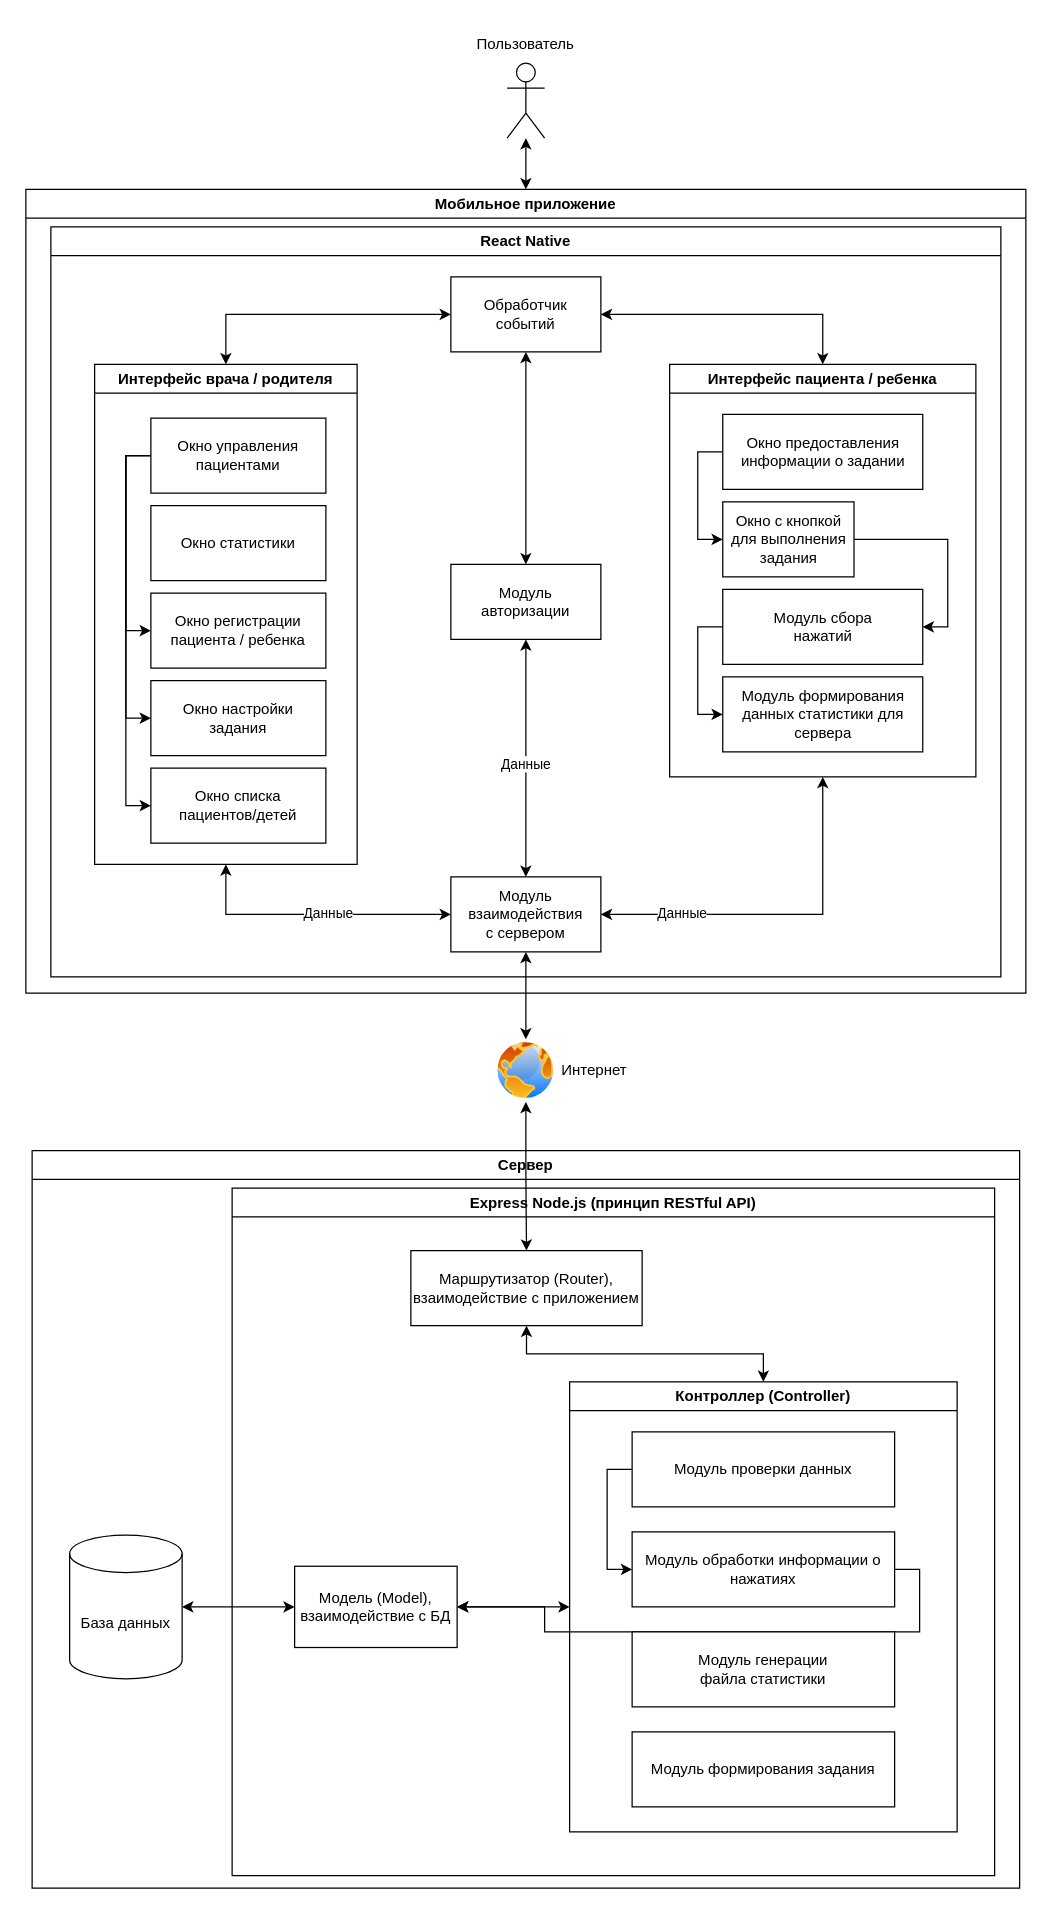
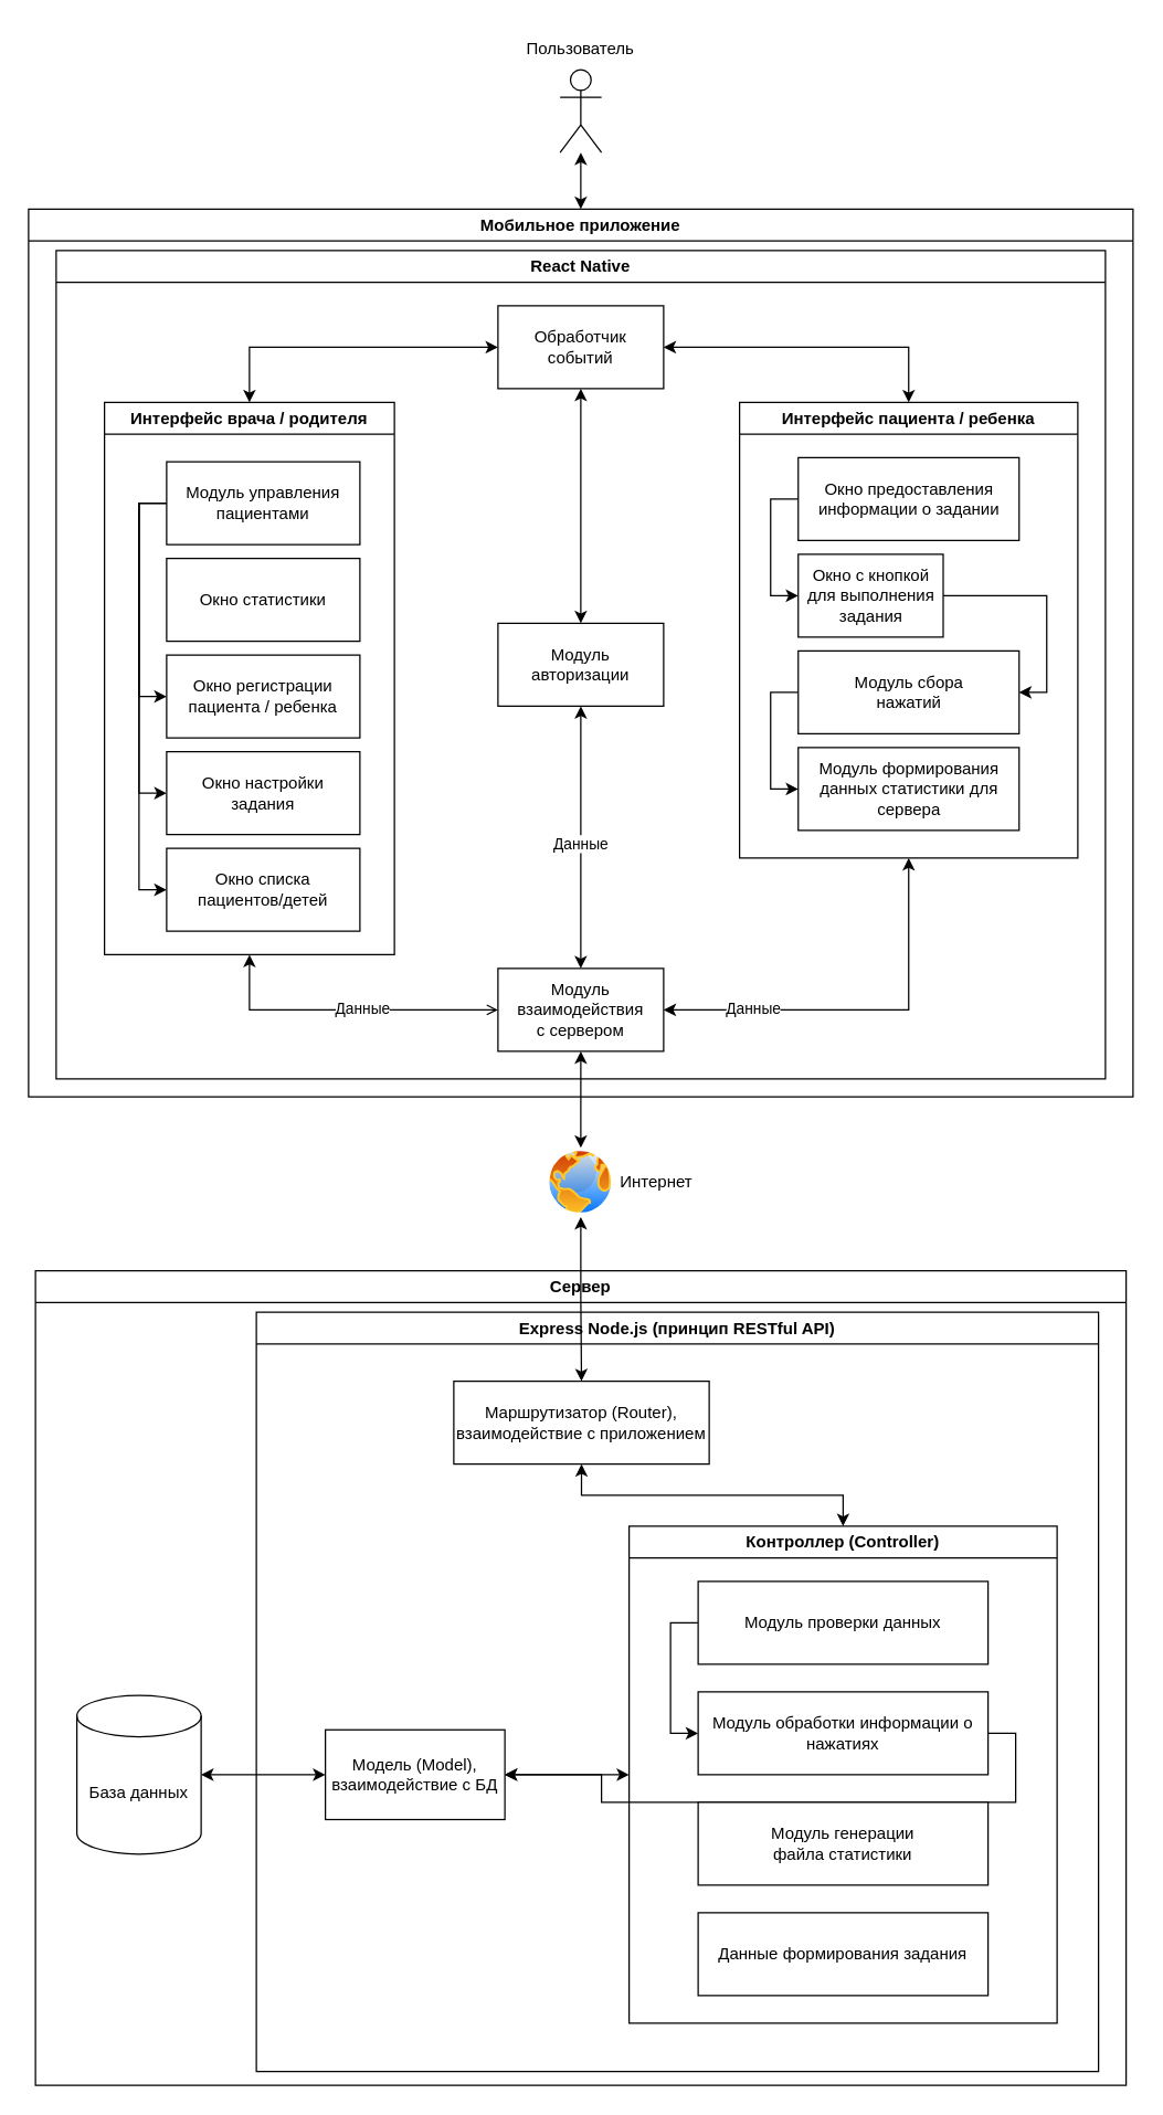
  <mxCell id="0" />
  <mxCell id="1" parent="0" />
  <mxCell id="2" value="Мобильное приложение" style="swimlane;whiteSpace=wrap;html=1;" vertex="1" parent="1"><mxGeometry x="20" y="151" width="800" height="643" as="geometry" /></mxCell>
  <mxCell id="3" value="React Native" style="swimlane;whiteSpace=wrap;html=1;" vertex="1" parent="2"><mxGeometry x="20" y="30" width="760" height="600" as="geometry" /></mxCell>
  <mxCell id="4" style="edgeStyle=orthogonalEdgeStyle;rounded=0;orthogonalLoop=1;jettySize=auto;html=1;entryX=0.5;entryY=0;entryDx=0;entryDy=0;startArrow=classic;startFill=1;" edge="1" parent="3" source="7" target="13"><mxGeometry relative="1" as="geometry" /></mxCell>
  <mxCell id="5" style="edgeStyle=orthogonalEdgeStyle;rounded=0;orthogonalLoop=1;jettySize=auto;html=1;entryX=0.5;entryY=0;entryDx=0;entryDy=0;startArrow=classic;startFill=1;" edge="1" parent="3" source="7" target="24"><mxGeometry relative="1" as="geometry" /></mxCell>
  <mxCell id="6" style="edgeStyle=orthogonalEdgeStyle;rounded=0;orthogonalLoop=1;jettySize=auto;html=1;entryX=0.5;entryY=0;entryDx=0;entryDy=0;startArrow=classic;startFill=1;" edge="1" parent="3" source="7" target="10"><mxGeometry relative="1" as="geometry" /></mxCell>
  <mxCell id="7" value="&lt;div&gt;Обработчик&lt;/div&gt;&lt;div&gt;событий&lt;/div&gt;" style="rounded=0;whiteSpace=wrap;html=1;" vertex="1" parent="3"><mxGeometry x="320" y="40" width="120" height="60" as="geometry" /></mxCell>
  <mxCell id="8" style="edgeStyle=orthogonalEdgeStyle;rounded=0;orthogonalLoop=1;jettySize=auto;html=1;entryX=0.5;entryY=0;entryDx=0;entryDy=0;startArrow=classic;startFill=1;" edge="1" parent="3" source="10" target="32"><mxGeometry relative="1" as="geometry" /></mxCell>
  <mxCell id="9" value="Данные" style="edgeLabel;html=1;align=center;verticalAlign=middle;resizable=0;points=[];" connectable="0" vertex="1" parent="8"><mxGeometry x="0.041" y="-1" relative="1" as="geometry"><mxPoint as="offset" /></mxGeometry></mxCell>
  <mxCell id="10" value="&lt;div&gt;Модуль&lt;/div&gt;&lt;div&gt;авторизации&lt;/div&gt;" style="rounded=0;whiteSpace=wrap;html=1;" vertex="1" parent="3"><mxGeometry x="320" y="270" width="120" height="60" as="geometry" /></mxCell>
- <mxCell id="11" style="edgeStyle=orthogonalEdgeStyle;rounded=0;orthogonalLoop=1;jettySize=auto;html=1;entryX=0;entryY=0.5;entryDx=0;entryDy=0;exitX=0.5;exitY=1;exitDx=0;exitDy=0;startArrow=classic;startFill=1;" edge="1" parent="3" source="13" target="32"><mxGeometry relative="1" as="geometry" /></mxCell>
+ <mxCell id="11" style="edgeStyle=orthogonalEdgeStyle;rounded=0;orthogonalLoop=1;jettySize=auto;html=1;entryX=0;entryY=0.5;entryDx=0;entryDy=0;exitX=0.5;exitY=1;exitDx=0;exitDy=0;startArrow=classic;startFill=1;endArrow=open;" edge="1" parent="3" source="13" target="32"><mxGeometry relative="1" as="geometry" /></mxCell>
  <mxCell id="12" value="Данные" style="edgeLabel;html=1;align=center;verticalAlign=middle;resizable=0;points=[];" connectable="0" vertex="1" parent="11"><mxGeometry x="0.1" relative="1" as="geometry"><mxPoint y="-2" as="offset" /></mxGeometry></mxCell>
  <mxCell id="13" value="Интерфейс врача / родителя" style="swimlane;whiteSpace=wrap;html=1;" vertex="1" parent="3"><mxGeometry x="35" y="110" width="210" height="400" as="geometry" /></mxCell>
  <mxCell id="14" value="Окно статистики" style="rounded=0;whiteSpace=wrap;html=1;" vertex="1" parent="13"><mxGeometry x="45" y="113" width="140" height="60" as="geometry" /></mxCell>
  <mxCell id="15" style="edgeStyle=orthogonalEdgeStyle;rounded=0;orthogonalLoop=1;jettySize=auto;html=1;exitX=0;exitY=0.5;exitDx=0;exitDy=0;entryX=0;entryY=0.5;entryDx=0;entryDy=0;" edge="1" parent="13" source="18" target="19"><mxGeometry relative="1" as="geometry" /></mxCell>
  <mxCell id="16" style="edgeStyle=orthogonalEdgeStyle;rounded=0;orthogonalLoop=1;jettySize=auto;html=1;exitX=0;exitY=0.5;exitDx=0;exitDy=0;entryX=0;entryY=0.5;entryDx=0;entryDy=0;" edge="1" parent="13" source="18" target="20"><mxGeometry relative="1" as="geometry" /></mxCell>
  <mxCell id="17" style="edgeStyle=orthogonalEdgeStyle;rounded=0;orthogonalLoop=1;jettySize=auto;html=1;entryX=0;entryY=0.5;entryDx=0;entryDy=0;exitX=0;exitY=0.5;exitDx=0;exitDy=0;" edge="1" parent="13" source="18" target="21"><mxGeometry relative="1" as="geometry" /></mxCell>
- <mxCell id="18" value="&lt;div&gt;Окно управления&lt;/div&gt;&lt;div&gt;пациентами&lt;br&gt;&lt;/div&gt;" style="rounded=0;whiteSpace=wrap;html=1;" vertex="1" parent="13"><mxGeometry x="45" y="43" width="140" height="60" as="geometry" /></mxCell>
+ <mxCell id="18" value="&lt;div&gt;Модуль управления&lt;/div&gt;&lt;div&gt;пациентами&lt;br&gt;&lt;/div&gt;" style="rounded=0;whiteSpace=wrap;html=1;" vertex="1" parent="13"><mxGeometry x="45" y="43" width="140" height="60" as="geometry" /></mxCell>
  <mxCell id="19" value="&lt;div&gt;Окно регистрации&lt;/div&gt;&lt;div&gt;пациента / ребенка&lt;br&gt;&lt;/div&gt;" style="rounded=0;whiteSpace=wrap;html=1;" vertex="1" parent="13"><mxGeometry x="45" y="183" width="140" height="60" as="geometry" /></mxCell>
  <mxCell id="20" value="&lt;div&gt;Окно настройки&lt;/div&gt;&lt;div&gt;задания&lt;br&gt;&lt;/div&gt;" style="rounded=0;whiteSpace=wrap;html=1;" vertex="1" parent="13"><mxGeometry x="45" y="253" width="140" height="60" as="geometry" /></mxCell>
  <mxCell id="21" value="&lt;div&gt;Окно списка&lt;/div&gt;&lt;div&gt;пациентов/детей&lt;/div&gt;" style="rounded=0;whiteSpace=wrap;html=1;" vertex="1" parent="13"><mxGeometry x="45" y="323" width="140" height="60" as="geometry" /></mxCell>
  <mxCell id="22" style="edgeStyle=orthogonalEdgeStyle;rounded=0;orthogonalLoop=1;jettySize=auto;html=1;entryX=1;entryY=0.5;entryDx=0;entryDy=0;exitX=0.5;exitY=1;exitDx=0;exitDy=0;startArrow=classic;startFill=1;" edge="1" parent="3" source="24" target="32"><mxGeometry relative="1" as="geometry" /></mxCell>
  <mxCell id="23" value="Данные" style="edgeLabel;html=1;align=center;verticalAlign=middle;resizable=0;points=[];" connectable="0" vertex="1" parent="22"><mxGeometry x="0.552" y="-2" relative="1" as="geometry"><mxPoint as="offset" /></mxGeometry></mxCell>
  <mxCell id="24" value="Интерфейс пациента / ребенка" style="swimlane;whiteSpace=wrap;html=1;" vertex="1" parent="3"><mxGeometry x="495" y="110" width="245" height="330" as="geometry" /></mxCell>
  <mxCell id="25" style="edgeStyle=orthogonalEdgeStyle;rounded=0;orthogonalLoop=1;jettySize=auto;html=1;entryX=0;entryY=0.5;entryDx=0;entryDy=0;exitX=0;exitY=0.5;exitDx=0;exitDy=0;" edge="1" parent="24" source="26" target="31"><mxGeometry relative="1" as="geometry" /></mxCell>
  <mxCell id="26" value="&lt;div&gt;Окно предоставления&lt;br&gt;&lt;/div&gt;&lt;div&gt;информации о задании&lt;br&gt;&lt;/div&gt;" style="rounded=0;whiteSpace=wrap;html=1;" vertex="1" parent="24"><mxGeometry x="42.5" y="40" width="160" height="60" as="geometry" /></mxCell>
  <mxCell id="27" style="edgeStyle=orthogonalEdgeStyle;rounded=0;orthogonalLoop=1;jettySize=auto;html=1;entryX=0;entryY=0.5;entryDx=0;entryDy=0;exitX=0;exitY=0.5;exitDx=0;exitDy=0;" edge="1" parent="24" source="28" target="29"><mxGeometry relative="1" as="geometry"><mxPoint x="10" y="233.0" as="targetPoint" /></mxGeometry></mxCell>
  <mxCell id="28" value="&lt;div&gt;Модуль сбора&lt;/div&gt;&lt;div&gt;нажатий&lt;br&gt;&lt;/div&gt;" style="rounded=0;whiteSpace=wrap;html=1;" vertex="1" parent="24"><mxGeometry x="42.5" y="180" width="160" height="60" as="geometry" /></mxCell>
  <mxCell id="29" value="Модуль формирования данных статистики для сервера" style="rounded=0;whiteSpace=wrap;html=1;" vertex="1" parent="24"><mxGeometry x="42.5" y="250" width="160" height="60" as="geometry" /></mxCell>
  <mxCell id="30" style="edgeStyle=orthogonalEdgeStyle;rounded=0;orthogonalLoop=1;jettySize=auto;html=1;exitX=1;exitY=0.5;exitDx=0;exitDy=0;entryX=1;entryY=0.5;entryDx=0;entryDy=0;" edge="1" parent="24" source="31" target="28"><mxGeometry relative="1" as="geometry" /></mxCell>
  <mxCell id="31" value="Окно с кнопкой для выполнения задания" style="rounded=0;whiteSpace=wrap;html=1;" vertex="1" parent="24"><mxGeometry x="42.5" y="110" width="105" height="60" as="geometry" /></mxCell>
  <mxCell id="32" value="&lt;div&gt;Модуль&lt;/div&gt;&lt;div&gt;взаимодействия&lt;/div&gt;&lt;div&gt;с сервером&lt;br&gt;&lt;/div&gt;" style="rounded=0;whiteSpace=wrap;html=1;" vertex="1" parent="3"><mxGeometry x="320" y="520" width="120" height="60" as="geometry" /></mxCell>
  <mxCell id="33" value="" style="group" vertex="1" connectable="0" parent="1"><mxGeometry x="380" y="20" width="80" height="90" as="geometry" /></mxCell>
  <mxCell id="34" value="" style="shape=umlActor;verticalLabelPosition=bottom;verticalAlign=top;html=1;outlineConnect=0;" vertex="1" parent="33"><mxGeometry x="25" y="30" width="30" height="60" as="geometry" /></mxCell>
  <mxCell id="35" value="Пользователь" style="text;html=1;align=center;verticalAlign=middle;whiteSpace=wrap;rounded=0;" vertex="1" parent="33"><mxGeometry width="80" height="30" as="geometry" /></mxCell>
  <mxCell id="36" style="edgeStyle=orthogonalEdgeStyle;rounded=0;orthogonalLoop=1;jettySize=auto;html=1;entryX=0.5;entryY=0;entryDx=0;entryDy=0;startArrow=classic;startFill=1;" edge="1" parent="1" source="34" target="2"><mxGeometry relative="1" as="geometry"><mxPoint x="400" y="111" as="targetPoint" /></mxGeometry></mxCell>
  <mxCell id="37" style="edgeStyle=orthogonalEdgeStyle;rounded=0;orthogonalLoop=1;jettySize=auto;html=1;entryX=0.5;entryY=0;entryDx=0;entryDy=0;startArrow=classic;startFill=1;" edge="1" parent="1" source="32" target="38"><mxGeometry relative="1" as="geometry"><mxPoint x="420" y="831" as="targetPoint" /></mxGeometry></mxCell>
  <mxCell id="38" value="" style="image;aspect=fixed;perimeter=ellipsePerimeter;html=1;align=center;shadow=0;dashed=0;spacingTop=3;image=img/lib/active_directory/internet_globe.svg;" vertex="1" parent="1"><mxGeometry x="395" y="831" width="50" height="50" as="geometry" /></mxCell>
  <mxCell id="39" value="Интернет" style="text;html=1;align=center;verticalAlign=middle;whiteSpace=wrap;rounded=0;" vertex="1" parent="1"><mxGeometry x="445" y="841" width="60" height="30" as="geometry" /></mxCell>
  <mxCell id="40" value="Сервер" style="swimlane;whiteSpace=wrap;html=1;" vertex="1" parent="1"><mxGeometry x="25" y="920" width="790" height="590" as="geometry" /></mxCell>
  <mxCell id="41" value="Express Node.js (принцип RESTful API)" style="swimlane;whiteSpace=wrap;html=1;" vertex="1" parent="40"><mxGeometry x="160" y="30" width="610" height="550" as="geometry" /></mxCell>
  <mxCell id="42" style="edgeStyle=orthogonalEdgeStyle;rounded=0;orthogonalLoop=1;jettySize=auto;html=1;entryX=0.5;entryY=0;entryDx=0;entryDy=0;startArrow=classic;startFill=1;" edge="1" parent="41" source="43" target="47"><mxGeometry relative="1" as="geometry"><mxPoint x="415" y="160" as="targetPoint" /></mxGeometry></mxCell>
  <mxCell id="43" value="Маршрутизатор (Router), взаимодействие с приложением" style="rounded=0;whiteSpace=wrap;html=1;" vertex="1" parent="41"><mxGeometry x="143" y="50" width="185" height="60" as="geometry" /></mxCell>
  <mxCell id="44" style="edgeStyle=orthogonalEdgeStyle;rounded=0;orthogonalLoop=1;jettySize=auto;html=1;entryX=0;entryY=0.5;entryDx=0;entryDy=0;" edge="1" parent="41"><mxGeometry relative="1" as="geometry"><mxPoint x="120.0" y="335" as="sourcePoint" /></mxGeometry></mxCell>
  <mxCell id="45" style="edgeStyle=orthogonalEdgeStyle;rounded=0;orthogonalLoop=1;jettySize=auto;html=1;startArrow=classic;startFill=1;entryX=0;entryY=0.5;entryDx=0;entryDy=0;" edge="1" parent="41" source="46" target="47"><mxGeometry relative="1" as="geometry"><mxPoint x="250" y="280" as="targetPoint" /></mxGeometry></mxCell>
  <mxCell id="46" value="Модель (Model), взаимодействие с БД" style="rounded=0;whiteSpace=wrap;html=1;" vertex="1" parent="41"><mxGeometry x="50" y="302.5" width="130" height="65" as="geometry" /></mxCell>
  <mxCell id="47" value="Контроллер (Controller)" style="swimlane;whiteSpace=wrap;html=1;" vertex="1" parent="41"><mxGeometry x="270" y="155" width="310" height="360" as="geometry" /></mxCell>
- <mxCell id="48" value="Модуль формирования задания" style="rounded=0;whiteSpace=wrap;html=1;" vertex="1" parent="47"><mxGeometry x="50" y="280" width="210" height="60" as="geometry" /></mxCell>
+ <mxCell id="48" value="Данные формирования задания" style="rounded=0;whiteSpace=wrap;html=1;" vertex="1" parent="47"><mxGeometry x="50" y="280" width="210" height="60" as="geometry" /></mxCell>
  <mxCell id="49" style="edgeStyle=orthogonalEdgeStyle;rounded=0;orthogonalLoop=1;jettySize=auto;html=1;entryX=0;entryY=0.5;entryDx=0;entryDy=0;exitX=0;exitY=0.5;exitDx=0;exitDy=0;" edge="1" parent="47" source="50" target="52"><mxGeometry relative="1" as="geometry" /></mxCell>
  <mxCell id="50" value="Модуль проверки данных" style="rounded=0;whiteSpace=wrap;html=1;" vertex="1" parent="47"><mxGeometry x="50" y="40" width="210" height="60" as="geometry" /></mxCell>
  <mxCell id="51" style="edgeStyle=orthogonalEdgeStyle;rounded=0;orthogonalLoop=1;jettySize=auto;html=1;exitX=1;exitY=0.5;exitDx=0;exitDy=0;" edge="1" parent="47" source="52" target="46"><mxGeometry relative="1" as="geometry" /></mxCell>
  <mxCell id="52" value="Модуль обработки информации о нажатиях" style="rounded=0;whiteSpace=wrap;html=1;" vertex="1" parent="47"><mxGeometry x="50" y="120" width="210" height="60" as="geometry" /></mxCell>
  <mxCell id="53" value="&lt;div&gt;Модуль генерации&lt;/div&gt;&lt;div&gt;файла статистики&lt;/div&gt;" style="rounded=0;whiteSpace=wrap;html=1;" vertex="1" parent="47"><mxGeometry x="50" y="200" width="210" height="60" as="geometry" /></mxCell>
  <mxCell id="54" style="edgeStyle=orthogonalEdgeStyle;rounded=0;orthogonalLoop=1;jettySize=auto;html=1;entryX=0;entryY=0.5;entryDx=0;entryDy=0;startArrow=classic;startFill=1;" edge="1" parent="40" source="55" target="46"><mxGeometry relative="1" as="geometry" /></mxCell>
  <mxCell id="55" value="База данных" style="shape=cylinder3;whiteSpace=wrap;html=1;boundedLbl=1;backgroundOutline=1;size=15;" vertex="1" parent="40"><mxGeometry x="30" y="307.5" width="90" height="115" as="geometry" /></mxCell>
  <mxCell id="56" style="edgeStyle=orthogonalEdgeStyle;rounded=0;orthogonalLoop=1;jettySize=auto;html=1;entryX=0.5;entryY=0;entryDx=0;entryDy=0;startArrow=classic;startFill=1;" edge="1" parent="1" source="38" target="43"><mxGeometry relative="1" as="geometry" /></mxCell>
